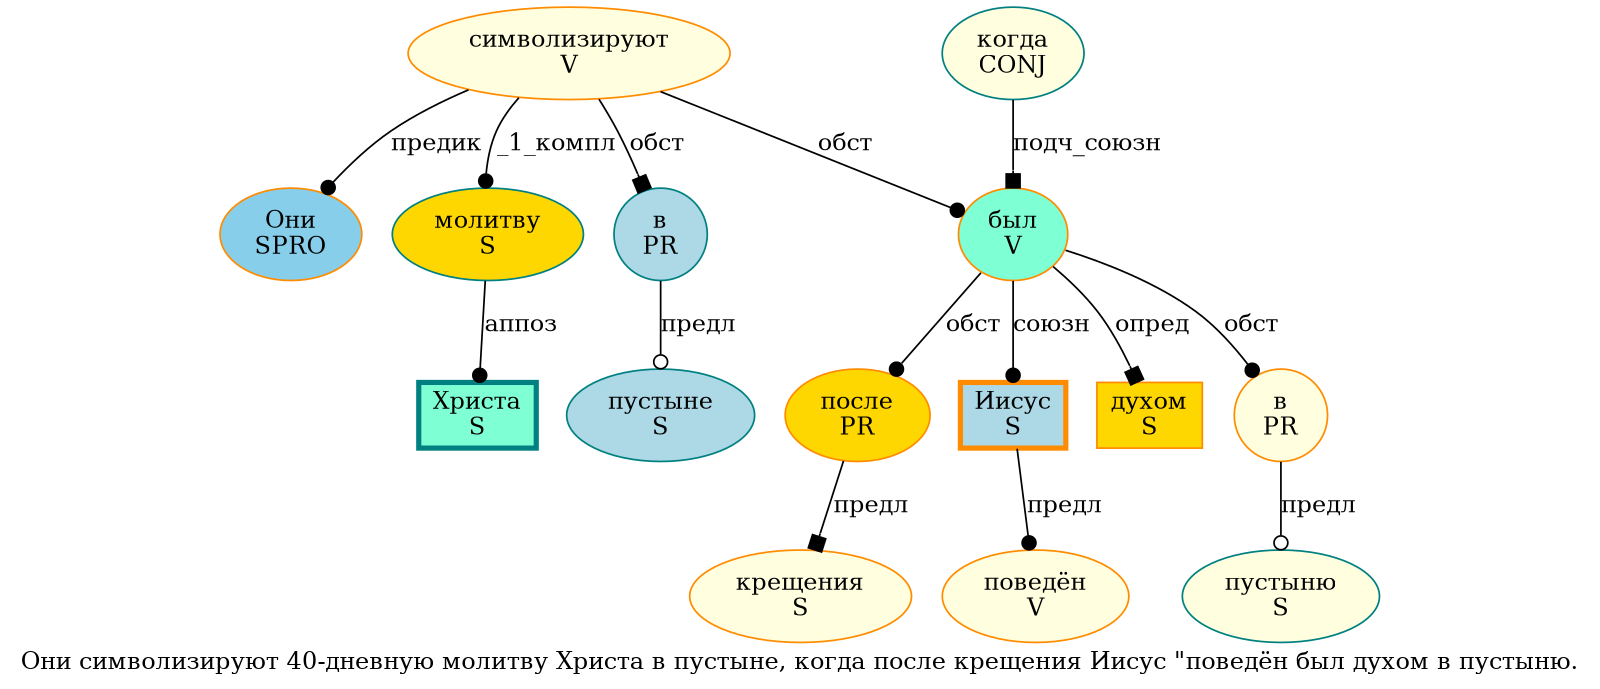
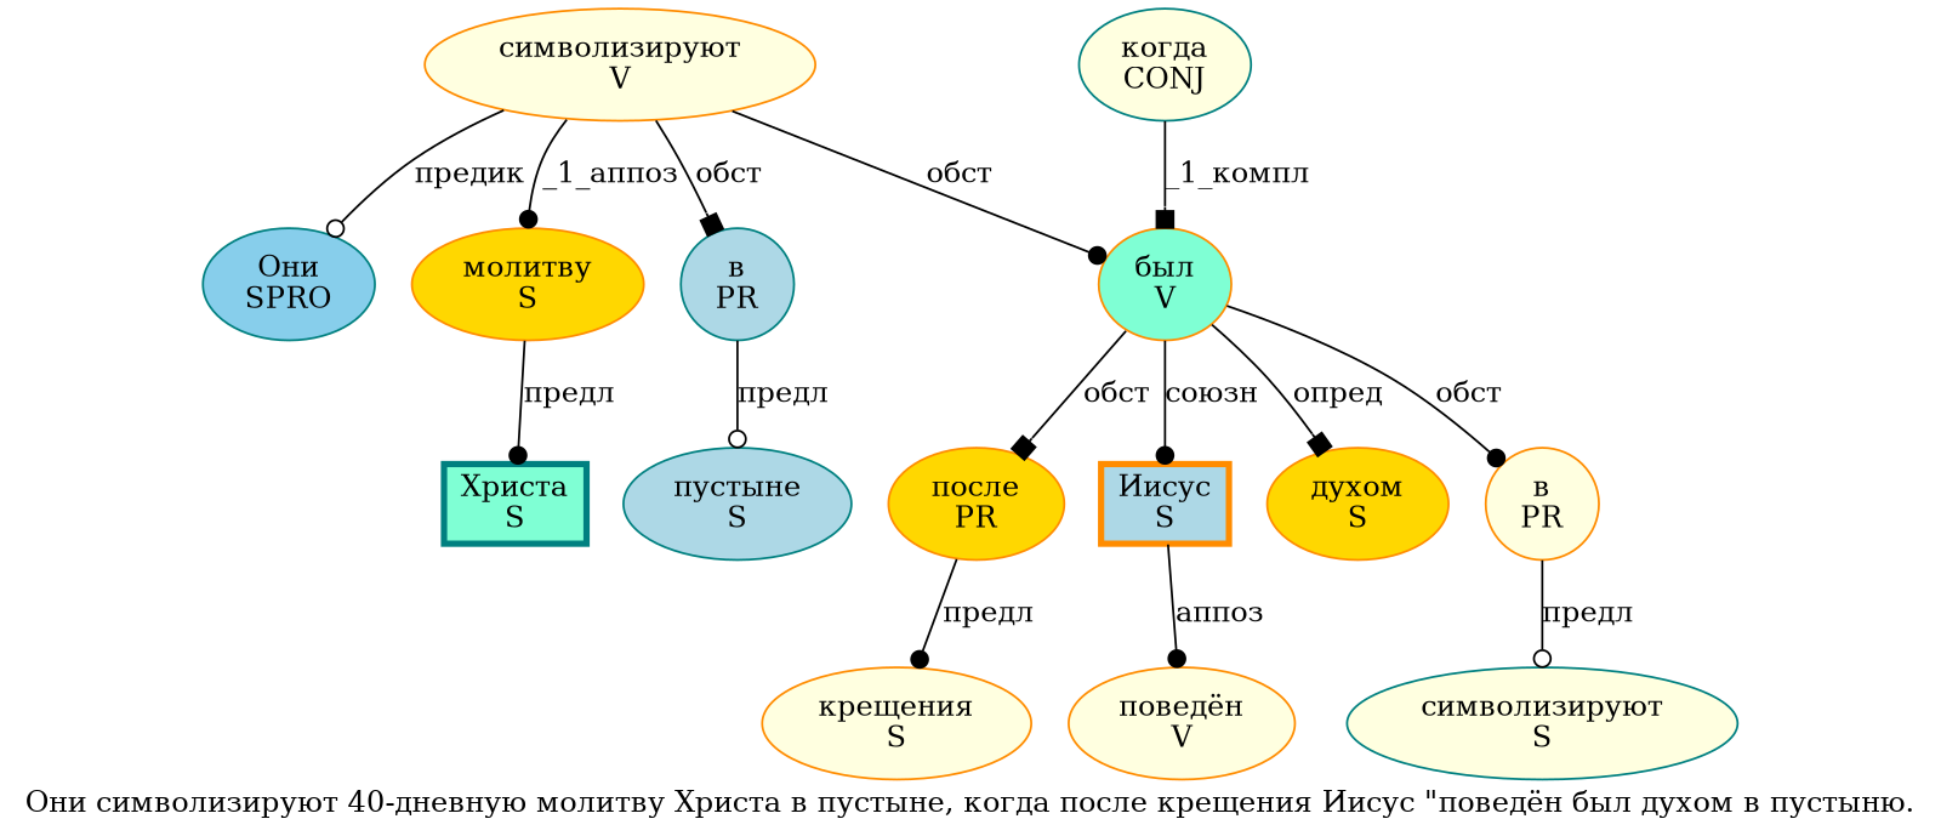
  digraph {
    label="Они символизируют 40-дневную молитву Христа в пустыне, когда после крещения Иисус \"поведён был духом в пустыню."
    node [color=darkorange fillcolor=lightyellow penwidth=1 shape=ellipse style=filled]
    edge [arrowhead=dot]
-   n1 [fillcolor=skyblue label="Они\nSPRO"]
+   n1 [color=teal fillcolor=skyblue label="Они\nSPRO"]
    n2 [label="символизируют\nV"]
-   n3 [color=teal fillcolor=gold label="молитву\nS"]
+   n3 [fillcolor=gold label="молитву\nS"]
    n4 [color=teal fillcolor=lightblue label="в\nPR"]
    n5 [fillcolor=aquamarine label="был\nV"]
    n6 [color=teal fillcolor=aquamarine label="Христа\nS" penwidth=3 shape=box]
    n7 [color=teal fillcolor=lightblue label="пустыне\nS"]
    n8 [color=teal label="когда\nCONJ"]
    n9 [fillcolor=gold label="после\nPR"]
    n10 [fillcolor=lightblue label="Иисус\nS" penwidth=3 shape=box]
-   n11 [fillcolor=gold label="духом\nS" shape=box]
+   n11 [fillcolor=gold label="духом\nS"]
    n12 [label="в\nPR"]
    n13 [label="крещения\nS"]
    n14 [label="поведён\nV"]
-   n15 [color=teal label="пустыню\nS"]
-   n2 -> n1 [label="предик"]
-   n2 -> n3 [label="_1_компл"]
+   n15 [color=teal label="символизируют\nS"]
+   n2 -> n1 [arrowhead=odot label="предик"]
+   n2 -> n3 [label="_1_аппоз"]
    n2 -> n4 [arrowhead=box label="обст"]
    n2 -> n5 [label="обст"]
-   n3 -> n6 [label="аппоз"]
+   n3 -> n6 [label="предл"]
    n4 -> n7 [arrowhead=odot label="предл"]
-   n5 -> n9 [label="обст"]
+   n5 -> n9 [arrowhead=box label="обст"]
    n5 -> n10 [label="союзн"]
    n5 -> n11 [arrowhead=box label="опред"]
    n5 -> n12 [label="обст"]
-   n8 -> n5 [arrowhead=box label="подч_союзн"]
-   n9 -> n13 [arrowhead=box label="предл"]
-   n10 -> n14 [label="предл"]
+   n8 -> n5 [arrowhead=box label="_1_компл"]
+   n9 -> n13 [label="предл"]
+   n10 -> n14 [label="аппоз"]
    n12 -> n15 [arrowhead=odot label="предл"]
  }
